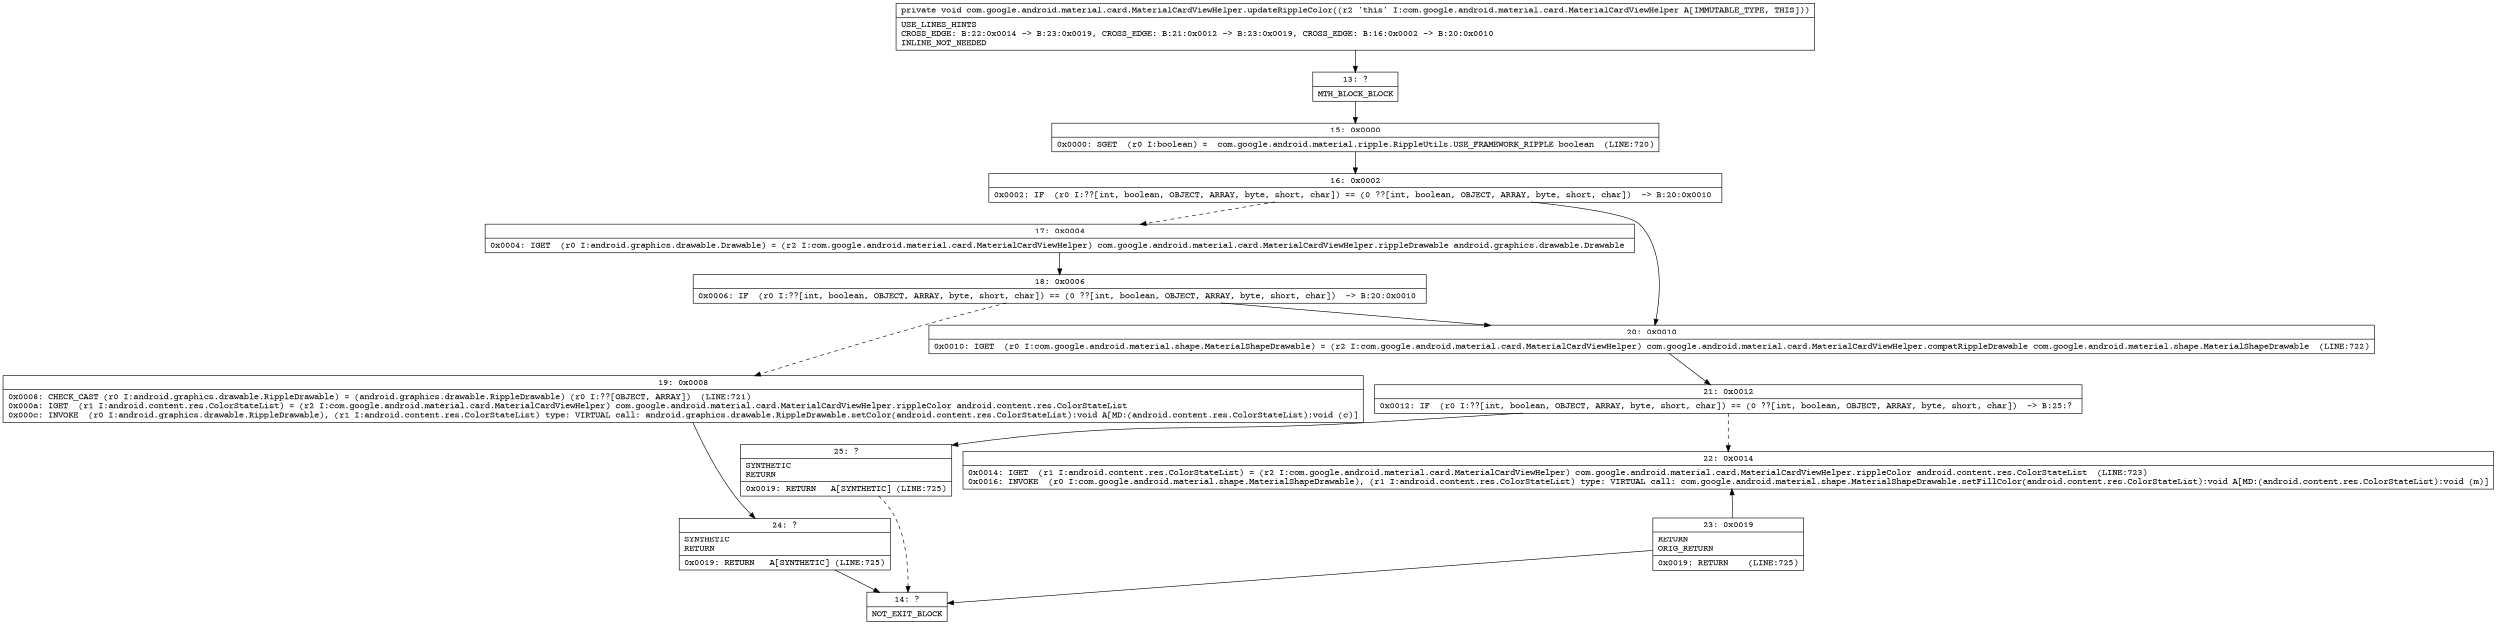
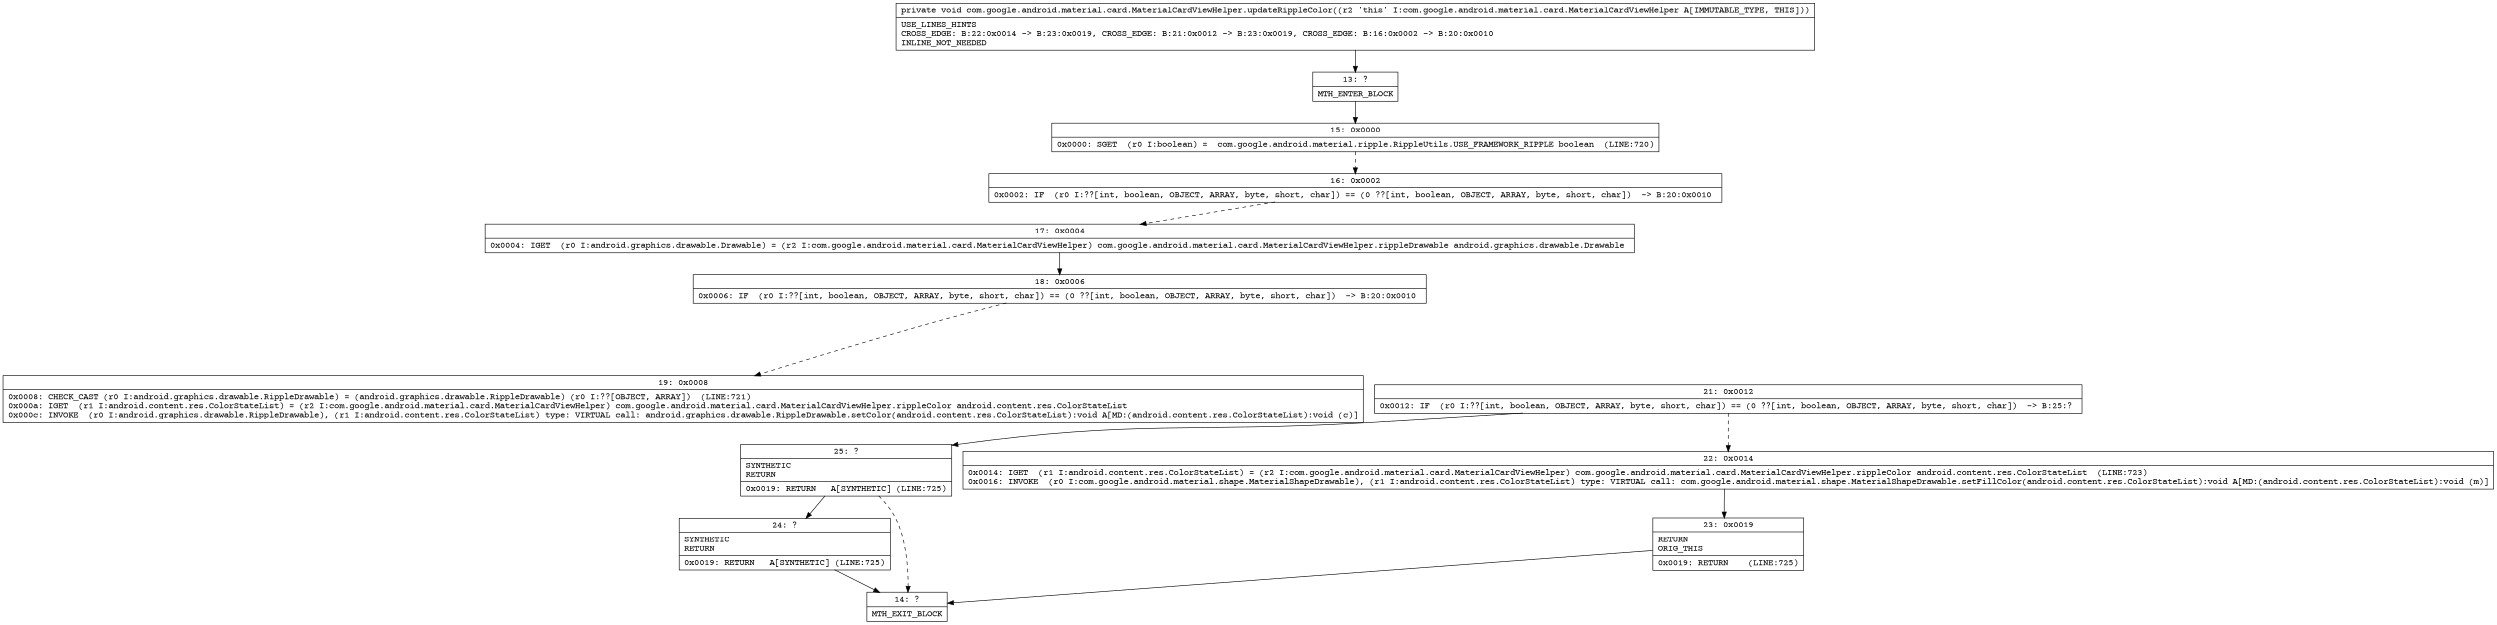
  digraph {
    fontname="Courier Prime"
    node [fontname="Courier Prime" shape=record]
    edge [fontname="Courier Prime"]
-   n1 [label="{13\:\ ?|MTH_BLOCK_BLOCK\l}"]
+   n1 [label="{13\:\ ?|MTH_ENTER_BLOCK\l}"]
    n2 [label="{15\:\ 0x0000|0x0000: SGET  (r0 I:boolean) =  com.google.android.material.ripple.RippleUtils.USE_FRAMEWORK_RIPPLE boolean  (LINE:720)\l}"]
    n3 [label="{16\:\ 0x0002|0x0002: IF  (r0 I:??[int, boolean, OBJECT, ARRAY, byte, short, char]) == (0 ??[int, boolean, OBJECT, ARRAY, byte, short, char])  \-\> B:20:0x0010 \l}"]
    n4 [label="{17\:\ 0x0004|0x0004: IGET  (r0 I:android.graphics.drawable.Drawable) = (r2 I:com.google.android.material.card.MaterialCardViewHelper) com.google.android.material.card.MaterialCardViewHelper.rippleDrawable android.graphics.drawable.Drawable \l}"]
-   n5 [label="{20\:\ 0x0010|0x0010: IGET  (r0 I:com.google.android.material.shape.MaterialShapeDrawable) = (r2 I:com.google.android.material.card.MaterialCardViewHelper) com.google.android.material.card.MaterialCardViewHelper.compatRippleDrawable com.google.android.material.shape.MaterialShapeDrawable  (LINE:722)\l}"]
    n6 [label="{18\:\ 0x0006|0x0006: IF  (r0 I:??[int, boolean, OBJECT, ARRAY, byte, short, char]) == (0 ??[int, boolean, OBJECT, ARRAY, byte, short, char])  \-\> B:20:0x0010 \l}"]
    n7 [label="{21\:\ 0x0012|0x0012: IF  (r0 I:??[int, boolean, OBJECT, ARRAY, byte, short, char]) == (0 ??[int, boolean, OBJECT, ARRAY, byte, short, char])  \-\> B:25:? \l}"]
    n8 [label="{19\:\ 0x0008|0x0008: CHECK_CAST (r0 I:android.graphics.drawable.RippleDrawable) = (android.graphics.drawable.RippleDrawable) (r0 I:??[OBJECT, ARRAY])  (LINE:721)\l0x000a: IGET  (r1 I:android.content.res.ColorStateList) = (r2 I:com.google.android.material.card.MaterialCardViewHelper) com.google.android.material.card.MaterialCardViewHelper.rippleColor android.content.res.ColorStateList \l0x000c: INVOKE  (r0 I:android.graphics.drawable.RippleDrawable), (r1 I:android.content.res.ColorStateList) type: VIRTUAL call: android.graphics.drawable.RippleDrawable.setColor(android.content.res.ColorStateList):void A[MD:(android.content.res.ColorStateList):void (c)]\l}"]
    n9 [label="{24\:\ ?|SYNTHETIC\lRETURN\l|0x0019: RETURN   A[SYNTHETIC] (LINE:725)\l}"]
-   n10 [label="{14\:\ ?|NOT_EXIT_BLOCK\l}"]
+   n10 [label="{14\:\ ?|MTH_EXIT_BLOCK\l}"]
    n11 [label="{22\:\ 0x0014|0x0014: IGET  (r1 I:android.content.res.ColorStateList) = (r2 I:com.google.android.material.card.MaterialCardViewHelper) com.google.android.material.card.MaterialCardViewHelper.rippleColor android.content.res.ColorStateList  (LINE:723)\l0x0016: INVOKE  (r0 I:com.google.android.material.shape.MaterialShapeDrawable), (r1 I:android.content.res.ColorStateList) type: VIRTUAL call: com.google.android.material.shape.MaterialShapeDrawable.setFillColor(android.content.res.ColorStateList):void A[MD:(android.content.res.ColorStateList):void (m)]\l}"]
    n12 [label="{25\:\ ?|SYNTHETIC\lRETURN\l|0x0019: RETURN   A[SYNTHETIC] (LINE:725)\l}"]
-   n13 [label="{23\:\ 0x0019|RETURN\lORIG_RETURN\l|0x0019: RETURN    (LINE:725)\l}"]
+   n13 [label="{23\:\ 0x0019|RETURN\lORIG_THIS\l|0x0019: RETURN    (LINE:725)\l}"]
    n14 [label="{private void com.google.android.material.card.MaterialCardViewHelper.updateRippleColor((r2 'this' I:com.google.android.material.card.MaterialCardViewHelper A[IMMUTABLE_TYPE, THIS]))  | USE_LINES_HINTS\lCROSS_EDGE: B:22:0x0014 \-\> B:23:0x0019, CROSS_EDGE: B:21:0x0012 \-\> B:23:0x0019, CROSS_EDGE: B:16:0x0002 \-\> B:20:0x0010\lINLINE_NOT_NEEDED\l}"]
    n1 -> n2
-   n2 -> n3
+   n2 -> n3 [style=dashed]
    n3 -> n4 [style=dashed]
-   n3 -> n5
    n4 -> n6
-   n5 -> n7
-   n6 -> n5
    n6 -> n8 [style=dashed]
    n7 -> n11 [style=dashed]
    n7 -> n12
-   n8 -> n9
+   n12 -> n9
    n9 -> n10
-   n13 -> n11
+   n11 -> n13
    n12 -> n10 [style=dashed]
    n13 -> n10
    n14 -> n1
  }
